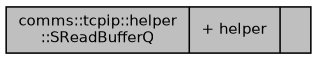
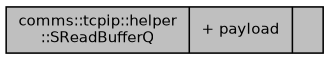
  digraph {
    rankdir=LR
-   n1 [color=black fillcolor=grey75 fontcolor=black fontname=Helvetica fontsize=10 height=0.2 label="{comms::tcpip::helper\l::SReadBufferQ\n|+ helper\l|}" shape=record style=filled width=0.4]
+   n1 [color=black fillcolor=grey75 fontcolor=black fontname=Helvetica fontsize=10 height=0.2 label="{comms::tcpip::helper\l::SReadBufferQ\n|+ payload\l|}" shape=record style=filled width=0.4]
  }
